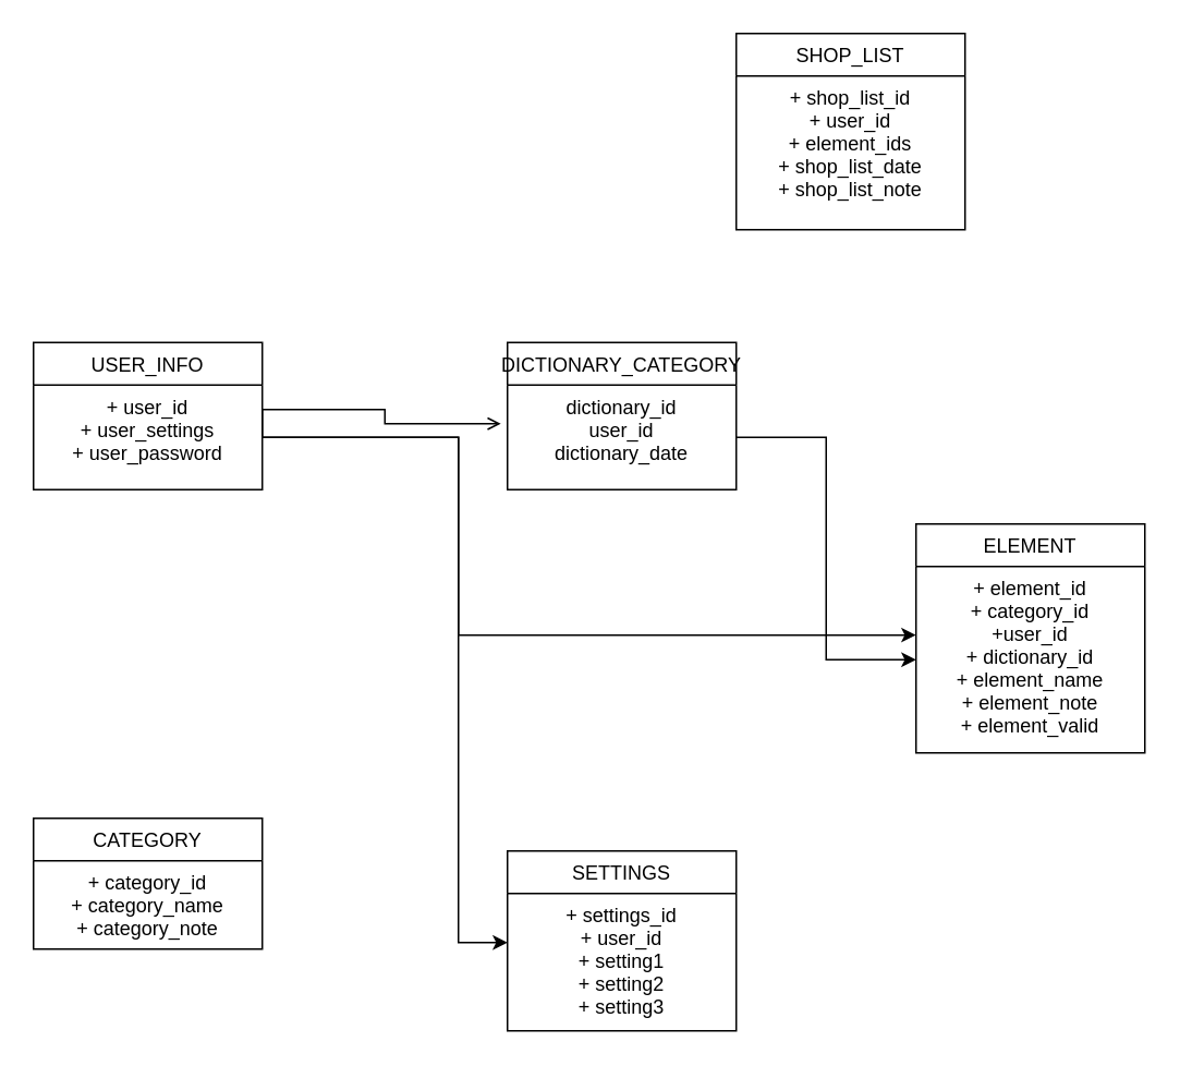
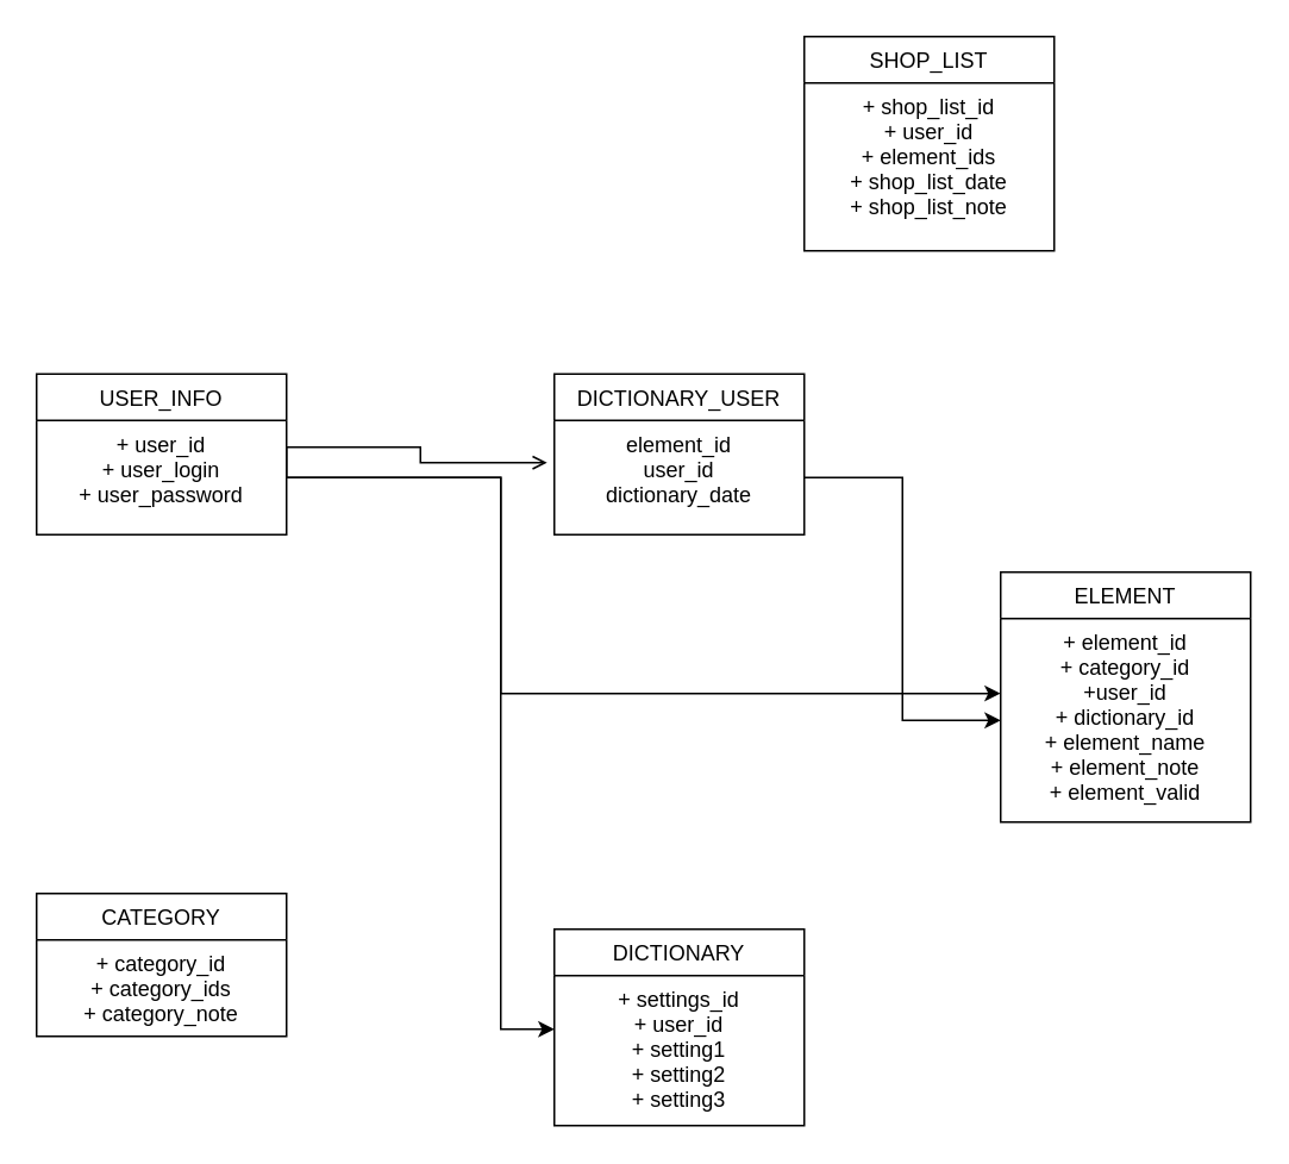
  <mxCell id="0" />
  <mxCell id="1" parent="0" />
  <mxCell id="2" value="USER_INFO" style="swimlane;fontStyle=0;childLayout=stackLayout;horizontal=1;startSize=26;fillColor=none;horizontalStack=0;resizeParent=1;resizeParentMax=0;resizeLast=0;collapsible=1;marginBottom=0;" vertex="1" parent="1"><mxGeometry x="20" y="209" width="140" height="90" as="geometry" /></mxCell>
- <mxCell id="3" value="+ user_id&#10;+ user_settings&#10;+ user_password" style="text;strokeColor=none;fillColor=none;align=center;verticalAlign=top;spacingLeft=4;spacingRight=4;overflow=hidden;rotatable=0;points=[[0,0.5],[1,0.5]];portConstraint=eastwest;" vertex="1" parent="2"><mxGeometry y="26" width="140" height="64" as="geometry" /></mxCell>
- <mxCell id="4" value="DICTIONARY_CATEGORY" style="swimlane;fontStyle=0;childLayout=stackLayout;horizontal=1;startSize=26;fillColor=none;horizontalStack=0;resizeParent=1;resizeParentMax=0;resizeLast=0;collapsible=1;marginBottom=0;align=center;" vertex="1" parent="1"><mxGeometry x="310" y="209" width="140" height="90" as="geometry" /></mxCell>
- <mxCell id="5" value="dictionary_id&#10;user_id&#10;dictionary_date" style="text;strokeColor=none;fillColor=none;align=center;verticalAlign=top;spacingLeft=4;spacingRight=4;overflow=hidden;rotatable=0;points=[[0,0.5],[1,0.5]];portConstraint=eastwest;" vertex="1" parent="4"><mxGeometry y="26" width="140" height="64" as="geometry" /></mxCell>
+ <mxCell id="3" value="+ user_id&#10;+ user_login&#10;+ user_password" style="text;strokeColor=none;fillColor=none;align=center;verticalAlign=top;spacingLeft=4;spacingRight=4;overflow=hidden;rotatable=0;points=[[0,0.5],[1,0.5]];portConstraint=eastwest;" vertex="1" parent="2"><mxGeometry y="26" width="140" height="64" as="geometry" /></mxCell>
+ <mxCell id="4" value="DICTIONARY_USER" style="swimlane;fontStyle=0;childLayout=stackLayout;horizontal=1;startSize=26;fillColor=none;horizontalStack=0;resizeParent=1;resizeParentMax=0;resizeLast=0;collapsible=1;marginBottom=0;align=center;" vertex="1" parent="1"><mxGeometry x="310" y="209" width="140" height="90" as="geometry" /></mxCell>
+ <mxCell id="5" value="element_id&#10;user_id&#10;dictionary_date" style="text;strokeColor=none;fillColor=none;align=center;verticalAlign=top;spacingLeft=4;spacingRight=4;overflow=hidden;rotatable=0;points=[[0,0.5],[1,0.5]];portConstraint=eastwest;" vertex="1" parent="4"><mxGeometry y="26" width="140" height="64" as="geometry" /></mxCell>
  <mxCell id="6" style="edgeStyle=orthogonalEdgeStyle;rounded=0;orthogonalLoop=1;jettySize=auto;html=1;exitX=1;exitY=0.5;exitDx=0;exitDy=0;entryX=-0.029;entryY=0.37;entryDx=0;entryDy=0;entryPerimeter=0;endArrow=open;" edge="1" parent="1" source="3" target="5"><mxGeometry relative="1" as="geometry"><Array as="points"><mxPoint x="160" y="250" /><mxPoint x="235" y="250" /><mxPoint x="235" y="259" /></Array></mxGeometry></mxCell>
  <mxCell id="7" value="CATEGORY" style="swimlane;fontStyle=0;childLayout=stackLayout;horizontal=1;startSize=26;fillColor=none;horizontalStack=0;resizeParent=1;resizeParentMax=0;resizeLast=0;collapsible=1;marginBottom=0;align=center;" vertex="1" parent="1"><mxGeometry x="20" y="500" width="140" height="80" as="geometry" /></mxCell>
- <mxCell id="8" value="+ category_id&#10;+ category_name&#10;+ category_note" style="text;strokeColor=none;fillColor=none;align=center;verticalAlign=top;spacingLeft=4;spacingRight=4;overflow=hidden;rotatable=0;points=[[0,0.5],[1,0.5]];portConstraint=eastwest;" vertex="1" parent="7"><mxGeometry y="26" width="140" height="54" as="geometry" /></mxCell>
+ <mxCell id="8" value="+ category_id&#10;+ category_ids&#10;+ category_note" style="text;strokeColor=none;fillColor=none;align=center;verticalAlign=top;spacingLeft=4;spacingRight=4;overflow=hidden;rotatable=0;points=[[0,0.5],[1,0.5]];portConstraint=eastwest;" vertex="1" parent="7"><mxGeometry y="26" width="140" height="54" as="geometry" /></mxCell>
  <mxCell id="9" style="edgeStyle=orthogonalEdgeStyle;rounded=0;orthogonalLoop=1;jettySize=auto;html=1;exitX=1;exitY=0.5;exitDx=0;exitDy=0;entryX=0;entryY=0.368;entryDx=0;entryDy=0;entryPerimeter=0;" edge="1" parent="1" source="3" target="11"><mxGeometry relative="1" as="geometry"><Array as="points"><mxPoint x="280" y="267" /><mxPoint x="280" y="388" /></Array></mxGeometry></mxCell>
  <mxCell id="10" value="ELEMENT" style="swimlane;fontStyle=0;childLayout=stackLayout;horizontal=1;startSize=26;fillColor=none;horizontalStack=0;resizeParent=1;resizeParentMax=0;resizeLast=0;collapsible=1;marginBottom=0;align=center;" vertex="1" parent="1"><mxGeometry x="560" y="320" width="140" height="140" as="geometry" /></mxCell>
  <mxCell id="11" value="+ element_id&#10;+ category_id&#10;+user_id&#10;+ dictionary_id&#10;+ element_name&#10;+ element_note&#10;+ element_valid" style="text;strokeColor=none;fillColor=none;align=center;verticalAlign=top;spacingLeft=4;spacingRight=4;overflow=hidden;rotatable=0;points=[[0,0.5],[1,0.5]];portConstraint=eastwest;" vertex="1" parent="10"><mxGeometry y="26" width="140" height="114" as="geometry" /></mxCell>
  <mxCell id="12" style="edgeStyle=orthogonalEdgeStyle;rounded=0;orthogonalLoop=1;jettySize=auto;html=1;exitX=1;exitY=0.5;exitDx=0;exitDy=0;entryX=0;entryY=0.5;entryDx=0;entryDy=0;" edge="1" parent="1" source="5" target="11"><mxGeometry relative="1" as="geometry" /></mxCell>
- <mxCell id="13" value="SETTINGS" style="swimlane;fontStyle=0;childLayout=stackLayout;horizontal=1;startSize=26;fillColor=none;horizontalStack=0;resizeParent=1;resizeParentMax=0;resizeLast=0;collapsible=1;marginBottom=0;align=center;" vertex="1" parent="1"><mxGeometry x="310" y="520" width="140" height="110" as="geometry" /></mxCell>
+ <mxCell id="13" value="DICTIONARY" style="swimlane;fontStyle=0;childLayout=stackLayout;horizontal=1;startSize=26;fillColor=none;horizontalStack=0;resizeParent=1;resizeParentMax=0;resizeLast=0;collapsible=1;marginBottom=0;align=center;" vertex="1" parent="1"><mxGeometry x="310" y="520" width="140" height="110" as="geometry" /></mxCell>
  <mxCell id="14" value="+ settings_id&#10;+ user_id&#10;+ setting1&#10;+ setting2&#10;+ setting3" style="text;strokeColor=none;fillColor=none;align=center;verticalAlign=top;spacingLeft=4;spacingRight=4;overflow=hidden;rotatable=0;points=[[0,0.5],[1,0.5]];portConstraint=eastwest;" vertex="1" parent="13"><mxGeometry y="26" width="140" height="84" as="geometry" /></mxCell>
  <mxCell id="15" style="edgeStyle=orthogonalEdgeStyle;rounded=0;orthogonalLoop=1;jettySize=auto;html=1;exitX=1;exitY=0.5;exitDx=0;exitDy=0;entryX=0;entryY=0.357;entryDx=0;entryDy=0;entryPerimeter=0;" edge="1" parent="1" source="3" target="14"><mxGeometry relative="1" as="geometry"><Array as="points"><mxPoint x="280" y="267" /><mxPoint x="280" y="576" /></Array></mxGeometry></mxCell>
  <mxCell id="16" value="SHOP_LIST" style="swimlane;fontStyle=0;childLayout=stackLayout;horizontal=1;startSize=26;fillColor=none;horizontalStack=0;resizeParent=1;resizeParentMax=0;resizeLast=0;collapsible=1;marginBottom=0;align=center;" vertex="1" parent="1"><mxGeometry x="450" y="20" width="140" height="120" as="geometry" /></mxCell>
  <mxCell id="17" value="+ shop_list_id&#10;+ user_id&#10;+ element_ids&#10;+ shop_list_date&#10;+ shop_list_note" style="text;strokeColor=none;fillColor=none;align=center;verticalAlign=top;spacingLeft=4;spacingRight=4;overflow=hidden;rotatable=0;points=[[0,0.5],[1,0.5]];portConstraint=eastwest;" vertex="1" parent="16"><mxGeometry y="26" width="140" height="94" as="geometry" /></mxCell>
